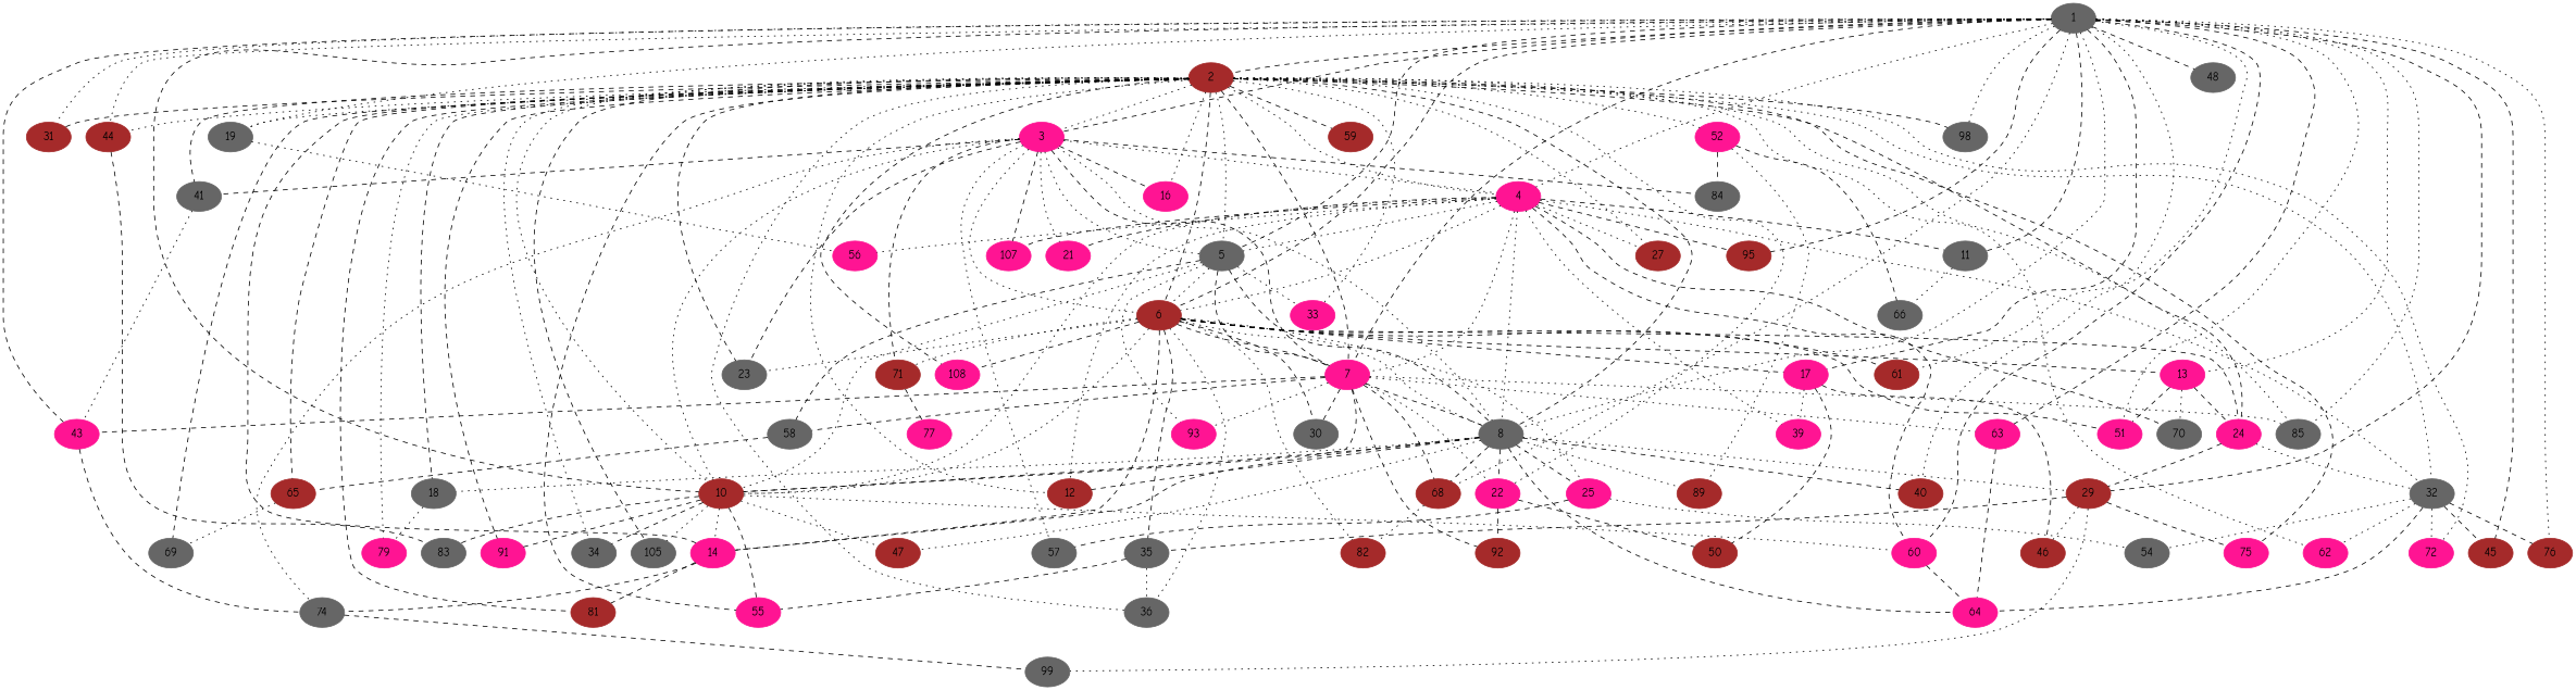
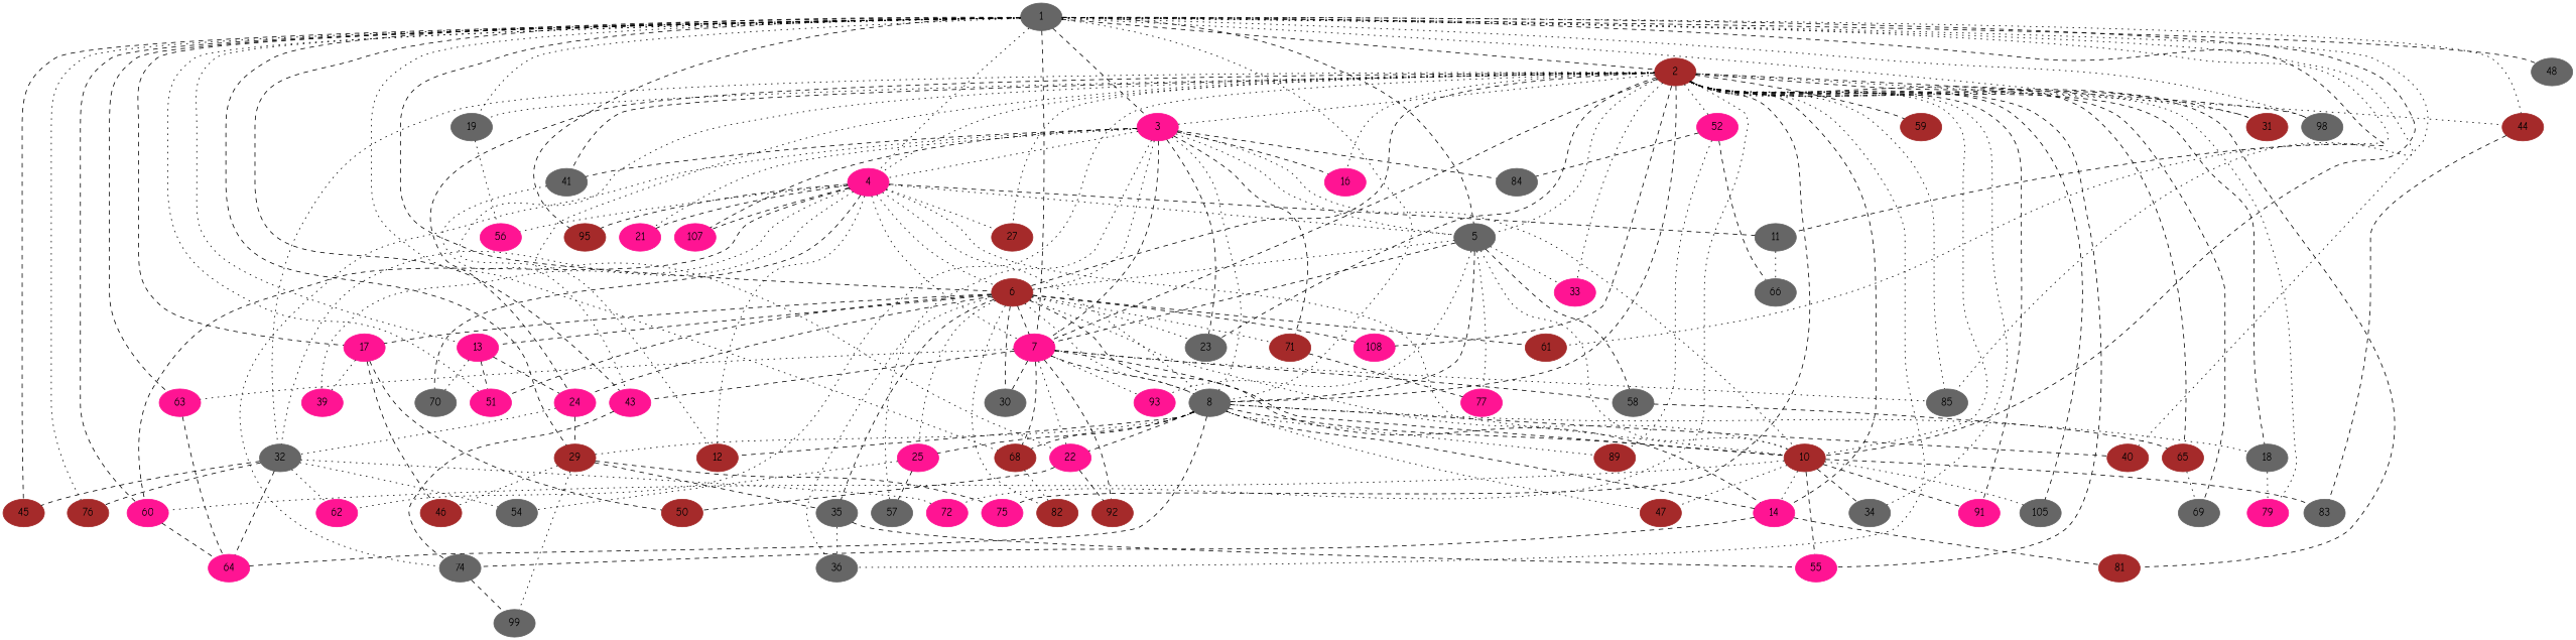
  graph {
    fontname="Comic Neue"
    node [color=deeppink fontname="Comic Neue" style=filled]
    edge [fontname="Comic Neue" style=dashed]
    1 [color=gray40 super="+28"]
    2 [color=brown super="+9"]
    3 [super="+102"]
    4 [super="+37"]
    5 [color=gray40 super="+26"]
    6 [color=brown super="+106"]
    7 [super="+15"]
    8 [color=gray40 super="+78"]
    10 [color=brown super="+20"]
    11 [color=gray40]
    13
    17 [super="+38"]
    19 [color=gray40]
    29 [color=brown super="+87"]
    31 [color=brown]
    40 [color=brown]
    43 [super="+86"]
    44 [color=brown]
    45 [color=brown]
    48 [color=gray40]
    51 [super="+97"]
    60 [super="+67"]
    61 [color=brown]
    63
    68 [color=brown super="+96"]
    76 [color=brown]
    85 [color=gray40 super="+94"]
    95 [color=brown]
    98 [color=gray40]
    12 [color=brown super="+88"]
    14 [super="+53"]
    16
    18 [color=gray40]
    22 [super="+104"]
    23 [color=gray40 super="+90"]
    24 [super="+42"]
    27 [color=brown]
    32 [color=gray40 super="+49"]
    33
    34 [color=gray40]
    36 [color=gray40]
    41 [color=gray40]
    52
    55 [super="+73"]
    59 [color=brown]
    62
    65 [color=brown]
    69 [color=gray40]
    72
    75
    79
    81 [color=brown]
    91
    105 [color=gray40]
    108
    21
    57 [color=gray40]
    71 [color=brown]
    74 [color=gray40 super="+101"]
    84 [color=gray40]
    107
    39
    56
    70 [color=gray40]
    58 [color=gray40]
    77
    93
    25 [super="+80"]
    30 [color=gray40]
    35 [color=gray40 super="+100"]
    82 [color=brown]
    92 [color=brown]
    47 [color=brown]
    64 [super="+103"]
    89 [color=brown]
    83 [color=gray40]
    66 [color=gray40]
    46 [color=brown]
    50 [color=brown]
    99 [color=gray40]
    54 [color=gray40]
    1 -- 2 [weight=2]
    1 -- 3
    1 -- 4 [style=dotted]
    1 -- 5
    1 -- 6
    1 -- 7
    1 -- 8 [style=dotted]
    1 -- 10
    1 -- 11
    1 -- 13 [style=dotted]
    1 -- 17 [weight=2]
    1 -- 19 [style=dotted]
    1 -- 29
    1 -- 31 [style=dotted]
    1 -- 40 [style=dotted]
    1 -- 43
    1 -- 44 [style=dotted]
    1 -- 45
    1 -- 48 [weight=2]
    1 -- 51 [style=dotted]
    1 -- 60
    1 -- 61 [style=dotted]
    1 -- 63
    1 -- 68 [style=dotted]
    1 -- 76 [style=dotted]
    1 -- 85 [style=dotted]
    1 -- 95
    1 -- 98 [style=dotted]
    2 -- 3 [style=dotted weight=2]
    2 -- 4 [style=dotted weight=2]
    2 -- 5 [style=dotted weight=2]
    2 -- 6 [weight=2]
    2 -- 7 [weight=2]
    2 -- 8 [weight=2]
    2 -- 10 [style=dotted weight=2]
    2 -- 19 [style=dotted]
    2 -- 31
    2 -- 44 [style=dotted]
    2 -- 85 [style=dotted]
    2 -- 98
    2 -- 12 [style=dotted]
    2 -- 14 [weight=2]
    2 -- 16 [style=dotted]
    2 -- 18
    2 -- 22 [style=dotted]
    2 -- 23
    2 -- 24
    2 -- 27 [style=dotted]
    2 -- 32 [style=dotted]
    2 -- 33 [style=dotted]
    2 -- 34 [style=dotted]
    2 -- 36 [style=dotted]
    2 -- 41
    2 -- 52 [style=dotted]
    2 -- 55
    2 -- 59 [weight=2]
    2 -- 62 [style=dotted]
    2 -- 65
    2 -- 69
    2 -- 72 [style=dotted]
    2 -- 75
    2 -- 79 [style=dotted]
    2 -- 81
    2 -- 91
    2 -- 105
    2 -- 108
    3 -- 4 [style=dotted]
    3 -- 5 [style=dotted]
    3 -- 6 [style=dotted weight=2]
    3 -- 7 [weight=2]
    3 -- 8 [style=dotted]
    3 -- 10 [style=dotted]
    3 -- 16
    3 -- 23
    3 -- 41
    3 -- 21 [style=dotted]
    3 -- 57 [style=dotted]
    3 -- 71
    3 -- 74 [style=dotted]
    3 -- 84
    3 -- 107
    4 -- 5 [style=dotted]
    4 -- 6 [style=dotted]
    4 -- 7 [style=dotted]
    4 -- 8 [style=dotted]
    4 -- 10 [style=dotted]
    4 -- 11
    4 -- 60
    4 -- 95
    4 -- 12 [style=dotted]
    4 -- 27 [style=dotted]
    4 -- 32 [style=dotted]
    4 -- 21
    4 -- 107
    4 -- 39 [style=dotted]
    4 -- 56 [style=dotted]
    4 -- 70
    5 -- 6 [style=dotted]
    5 -- 7
    5 -- 8
    5 -- 10 [style=dotted weight=2]
    5 -- 33 [style=dotted]
    5 -- 58
+   5 -- 77 [style=dotted]
    5 -- 93 [style=dotted]
    6 -- 7
    6 -- 8 [style=dotted]
    6 -- 10 [style=dotted]
    6 -- 13
    6 -- 17
    6 -- 51
    6 -- 61
    6 -- 14
    6 -- 23 [style=dotted]
    6 -- 24
    6 -- 36 [style=dotted]
    6 -- 108
    6 -- 71 [style=dotted]
    6 -- 25 [style=dotted]
    6 -- 30
    6 -- 35
    6 -- 82 [style=dotted]
    7 -- 8
    7 -- 10
    7 -- 43
    7 -- 63 [style=dotted]
    7 -- 68
    7 -- 85 [style=dotted]
    7 -- 22 [style=dotted]
    7 -- 58
    7 -- 93 [style=dotted]
    7 -- 30
    7 -- 92
    8 -- 10
    8 -- 29 [style=dotted]
    8 -- 40
    8 -- 68
    8 -- 12
    8 -- 14
    8 -- 18 [style=dotted]
    8 -- 22
    8 -- 25 [weight=2]
    8 -- 47 [style=dotted]
    8 -- 64
    8 -- 89 [style=dotted]
    10 -- 60 [style=dotted]
    10 -- 14 [style=dotted]
    10 -- 34
    10 -- 55
    10 -- 91
    10 -- 105 [style=dotted]
    10 -- 47 [style=dotted]
    10 -- 83
    11 -- 66 [style=dotted]
    13 -- 51
    13 -- 24
    13 -- 70 [style=dotted]
    17 -- 39 [style=dotted]
    17 -- 46
    17 -- 50
    19 -- 56 [style=dotted]
    29 -- 75
    29 -- 35
    29 -- 46 [style=dotted]
    29 -- 99 [style=dotted]
    43 -- 74
    44 -- 83
    60 -- 64
    63 -- 64
    68 -- 82 [style=dotted]
    14 -- 81
    14 -- 74
    18 -- 79 [style=dotted]
    22 -- 92
    22 -- 50
    24 -- 29
    24 -- 32 [style=dotted]
    32 -- 45
    32 -- 76
    32 -- 62 [style=dotted]
    32 -- 72 [style=dotted]
    32 -- 64
    32 -- 54 [style=dotted]
    41 -- 43 [style=dotted]
    52 -- 84
    52 -- 89 [style=dotted]
    52 -- 66
    65 -- 69 [style=dotted]
    71 -- 77
    74 -- 99
    58 -- 65
    25 -- 57
    25 -- 54 [style=dotted]
    35 -- 36 [style=dotted]
    35 -- 55
  }
